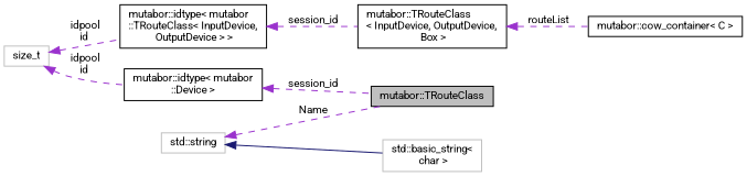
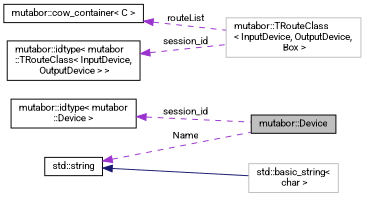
  digraph {
    fontname=Roboto
    rankdir=LR
    node [color=black fillcolor=white fontname=Roboto fontsize=10 shape=record style=filled]
    edge [color=darkorchid3 dir=back fontname=Roboto fontsize=10 labelfontname=Sans labelfontsize=10 style=dashed]
-   n1 [fillcolor=grey75 fontcolor=black height=0.2 label="mutabor::TRouteClass" width=0.4]
-   n2 [height=0.2 label="mutabor::TRouteClass\l\< InputDevice, OutputDevice,\l Box \>" width=0.4]
+   n1 [fillcolor=grey75 fontcolor=black height=0.2 label="mutabor::Device" width=0.4]
+   n2 [color=grey75 height=0.2 label="mutabor::TRouteClass\l\< InputDevice, OutputDevice,\l Box \>" width=0.4]
    n3 [height=0.2 label="mutabor::cow_container\< C \>" width=0.4]
    n4 [height=0.2 label="mutabor::idtype\< mutabor\l::TRouteClass\< InputDevice,\l OutputDevice \> \>" width=0.4]
-   n5 [color=grey75 height=0.2 label=size_t width=0.4]
    n6 [height=0.2 label="mutabor::idtype\< mutabor\l::Device \>" width=0.4]
-   n7 [color=grey75 height=0.2 label="std::string" width=0.4]
+   n7 [height=0.2 label="std::string" width=0.4]
    n8 [color=grey75 height=0.2 label="std::basic_string\<\l char \>" width=0.4]
-   n2 -> n3 [label=" routeList"]
+   n3 -> n2 [label=" routeList"]
    n4 -> n2 [label=" session_id"]
-   n5 -> n4 [label=" idpool\nid"]
-   n5 -> n6 [label=" idpool\nid"]
    n6 -> n1 [label=" session_id"]
    n7 -> n1 [label=" Name"]
    n7 -> n8 [color=midnightblue style=solid]
  }
